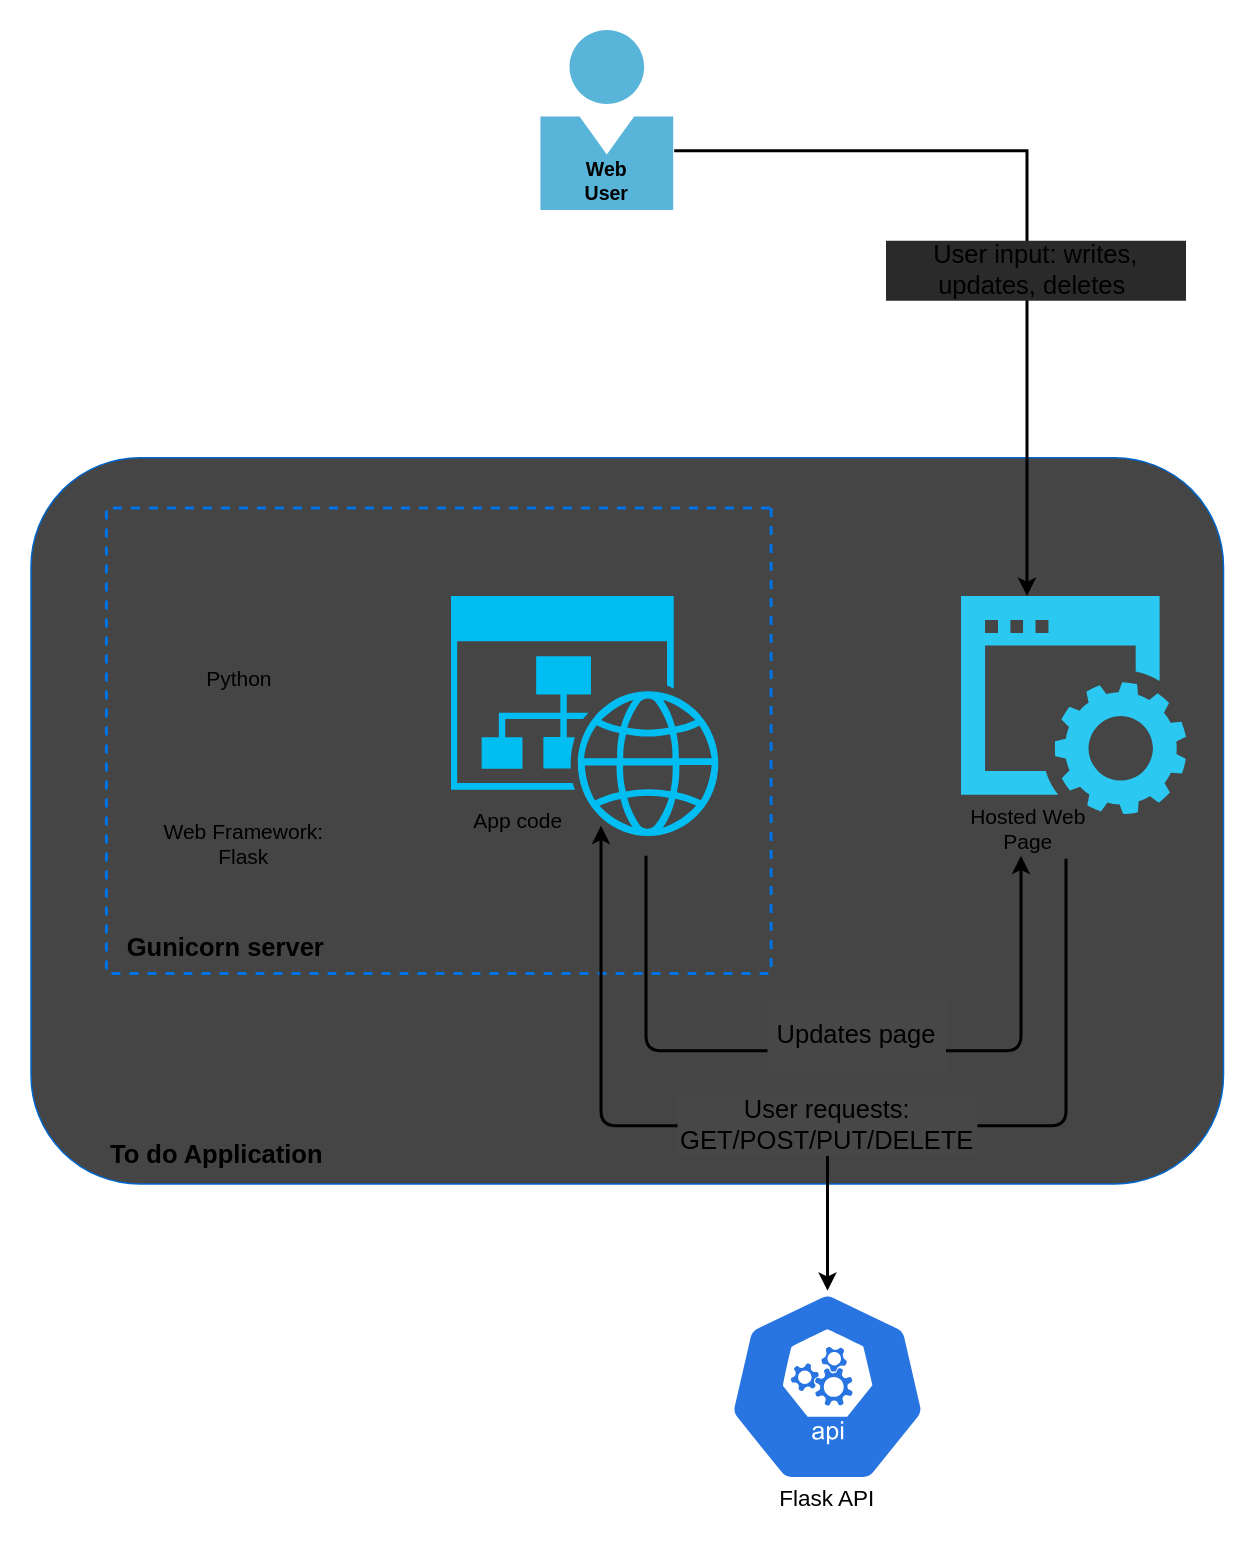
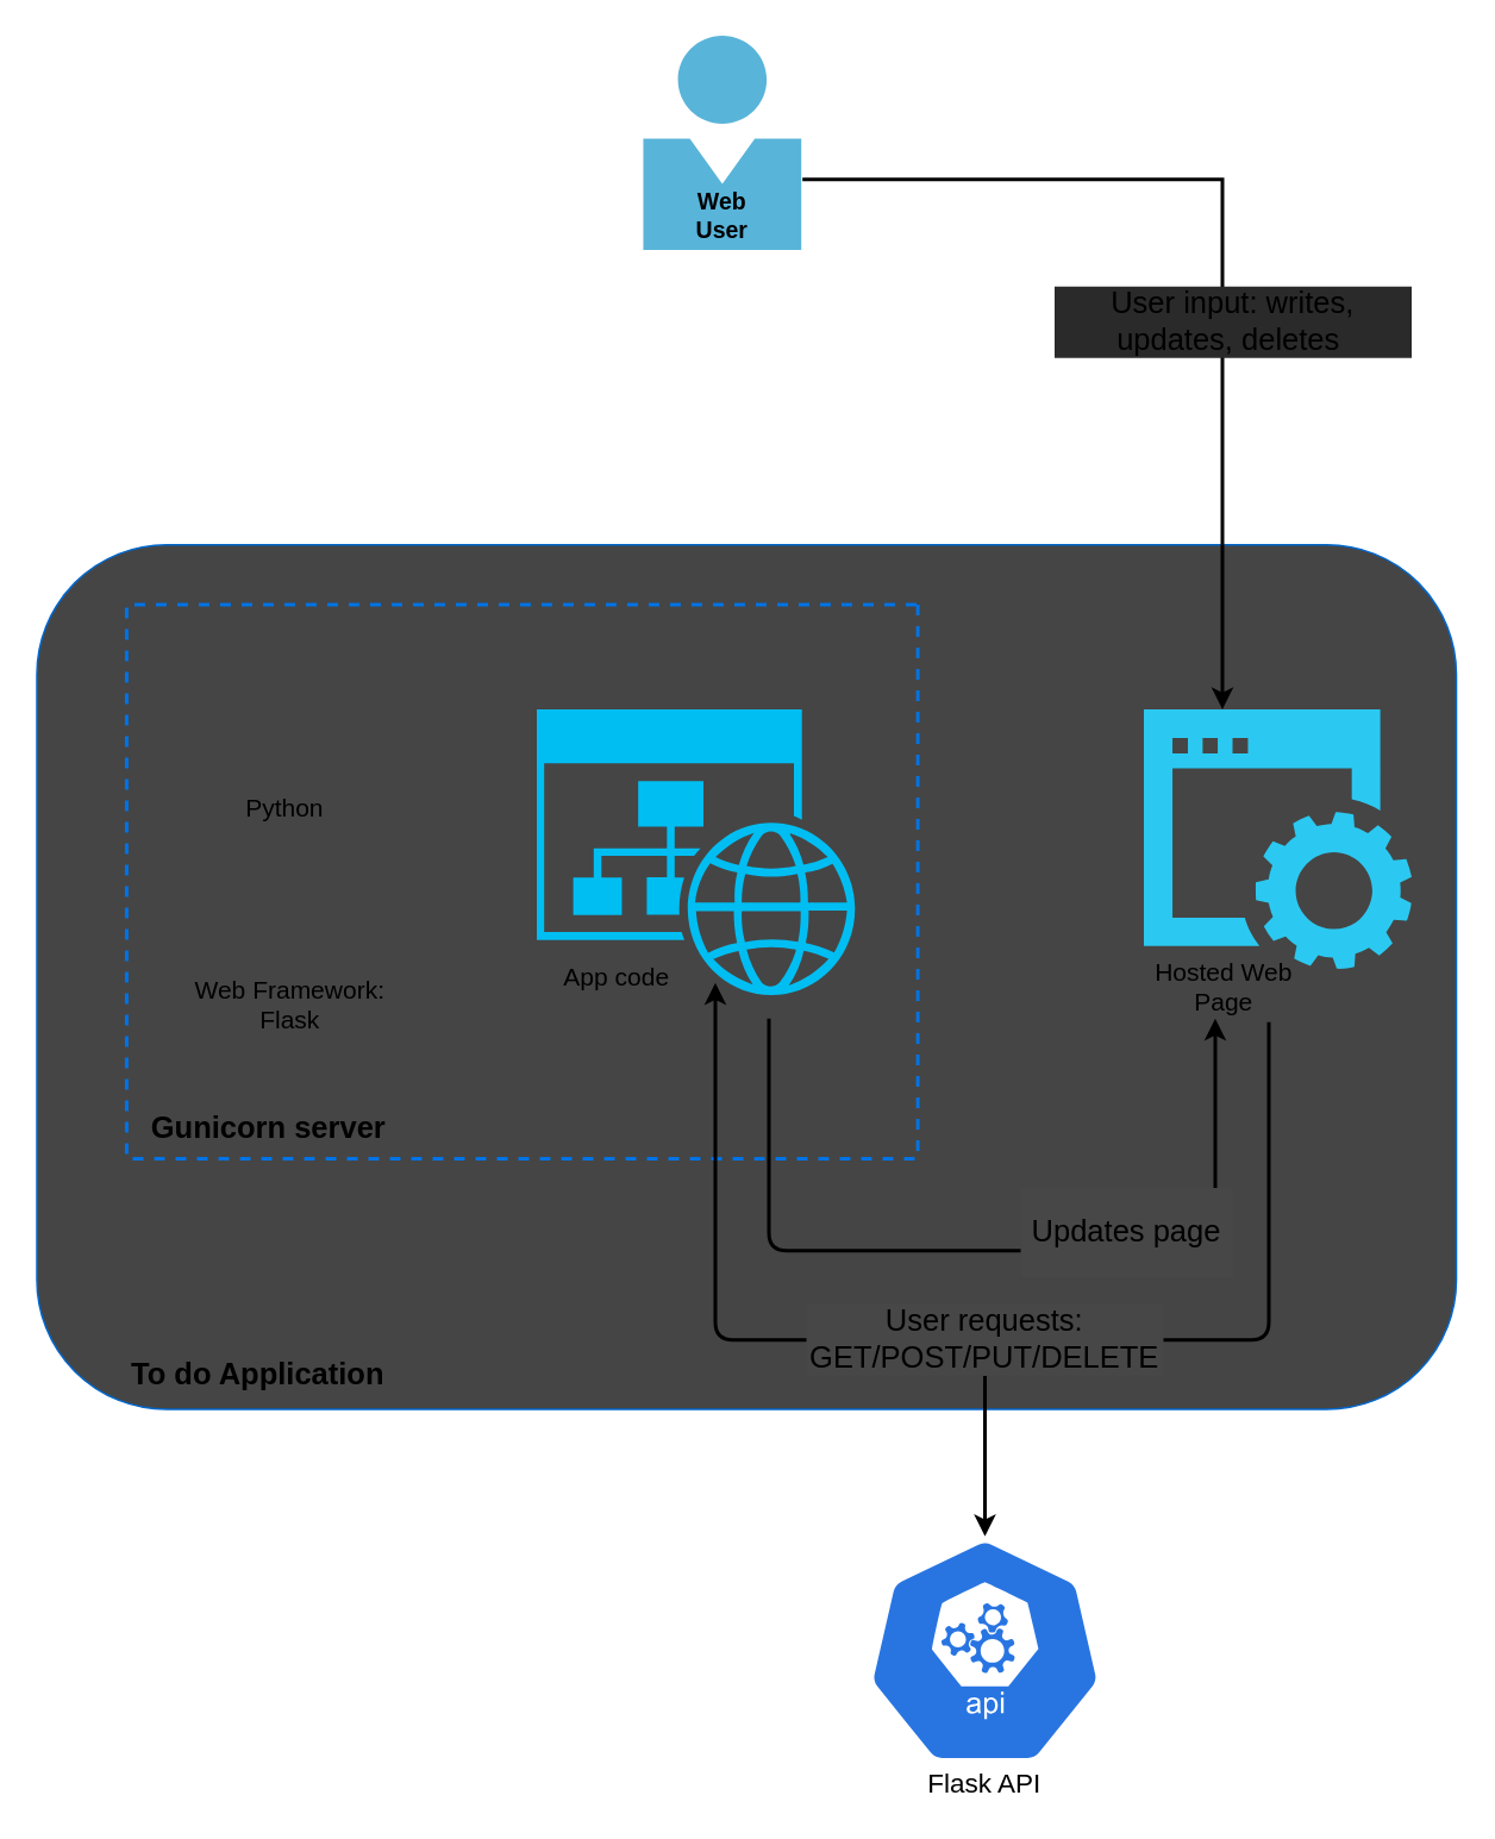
  <mxCell id="0" />
  <mxCell id="1" parent="0" />
  <mxCell id="2" value="" style="rounded=1;whiteSpace=wrap;html=1;labelBackgroundColor=#333333;strokeWidth=1;strokeColor=#0066CC;fillColor=#454545;" parent="1" vertex="1"><mxGeometry x="20" y="304.66" width="795" height="484.22" as="geometry" /></mxCell>
  <mxCell id="3" value="" style="shape=image;html=1;verticalAlign=top;verticalLabelPosition=bottom;labelBackgroundColor=#ffffff;imageAspect=0;aspect=fixed;image=https://cdn0.iconfinder.com/data/icons/education-flat-7/128/23_Flask-128.png;strokeWidth=1;fillColor=#1A1A1A;" parent="1" vertex="1"><mxGeometry x="128.9" y="478.27" width="64" height="64" as="geometry" /></mxCell>
  <mxCell id="4" value="" style="verticalLabelPosition=bottom;html=1;verticalAlign=top;align=center;strokeColor=none;fillColor=#00BEF2;shape=mxgraph.azure.website_generic;pointerEvents=1;" parent="1" vertex="1"><mxGeometry x="300" y="396.77" width="181" height="160" as="geometry" /></mxCell>
  <mxCell id="5" style="edgeStyle=orthogonalEdgeStyle;rounded=0;orthogonalLoop=1;jettySize=auto;html=1;strokeWidth=2;" parent="1" source="6" target="8" edge="1"><mxGeometry relative="1" as="geometry"><mxPoint x="690" y="150" as="targetPoint" /><Array as="points"><mxPoint x="684" y="100" /></Array></mxGeometry></mxCell>
  <mxCell id="6" value="" style="aspect=fixed;html=1;points=[];align=center;image;fontSize=12;image=img/lib/mscae/Person.svg;" parent="1" vertex="1"><mxGeometry x="360" y="20" width="88.8" height="120" as="geometry" /></mxCell>
  <mxCell id="7" value="Web User" style="text;html=1;strokeColor=none;fillColor=none;align=center;verticalAlign=middle;whiteSpace=wrap;rounded=0;fontSize=13;fontStyle=1" parent="1" vertex="1"><mxGeometry x="384.4" y="110" width="40" height="20" as="geometry" /></mxCell>
  <mxCell id="8" value="" style="html=1;aspect=fixed;strokeColor=none;shadow=0;align=center;verticalAlign=top;shape=mxgraph.gcp2.website;labelBackgroundColor=#333333;fillColor=#2BC9F1;" parent="1" vertex="1"><mxGeometry x="640" y="396.77" width="150" height="145.5" as="geometry" /></mxCell>
  <mxCell id="9" value="" style="rounded=0;whiteSpace=wrap;html=1;labelBackgroundColor=none;strokeWidth=2;fontSize=14;rotation=90;fillColor=none;dashed=1;strokeColor=#0073E6;" parent="1" vertex="1"><mxGeometry x="136.71" y="271.73" width="310.26" height="443.13" as="geometry" /></mxCell>
  <mxCell id="10" value="Hosted Web Page" style="text;html=1;strokeColor=none;fillColor=none;align=center;verticalAlign=middle;whiteSpace=wrap;rounded=0;dashed=1;labelBackgroundColor=none;fontSize=14;" parent="1" vertex="1"><mxGeometry x="640" y="542.27" width="90" height="20" as="geometry" /></mxCell>
  <mxCell id="11" value="App code" style="text;html=1;strokeColor=none;fillColor=none;align=center;verticalAlign=middle;whiteSpace=wrap;rounded=0;dashed=1;labelBackgroundColor=none;fontSize=14;" parent="1" vertex="1"><mxGeometry x="300" y="536.77" width="90" height="20" as="geometry" /></mxCell>
  <mxCell id="12" value="Python&amp;nbsp;" style="text;html=1;strokeColor=none;fillColor=none;align=center;verticalAlign=middle;whiteSpace=wrap;rounded=0;dashed=1;labelBackgroundColor=none;fontSize=14;" parent="1" vertex="1"><mxGeometry x="115.9" y="441.77" width="90" height="20" as="geometry" /></mxCell>
  <mxCell id="13" value="Web Framework: Flask" style="text;html=1;strokeColor=none;fillColor=none;align=center;verticalAlign=middle;whiteSpace=wrap;rounded=0;dashed=1;labelBackgroundColor=none;fontSize=14;" parent="1" vertex="1"><mxGeometry x="100" y="551.77" width="124.1" height="20" as="geometry" /></mxCell>
  <mxCell id="14" value="" style="shape=image;html=1;verticalAlign=top;verticalLabelPosition=bottom;labelBackgroundColor=#ffffff;imageAspect=0;aspect=fixed;image=https://cdn4.iconfinder.com/data/icons/logos-and-brands/512/267_Python_logo-128.png;dashed=1;strokeColor=#0066CC;strokeWidth=1;fillColor=none;fontSize=14;" parent="1" vertex="1"><mxGeometry x="122.05" y="361.77" width="80" height="80" as="geometry" /></mxCell>
  <mxCell id="15" value="Gunicorn server" style="text;html=1;strokeColor=none;fillColor=none;align=center;verticalAlign=middle;whiteSpace=wrap;rounded=0;dashed=1;labelBackgroundColor=none;fontSize=17;fontStyle=1" parent="1" vertex="1"><mxGeometry x="70" y="621.77" width="160" height="20" as="geometry" /></mxCell>
  <mxCell id="16" value="User input: writes, updates, deletes&amp;nbsp;" style="text;html=1;strokeColor=none;align=center;verticalAlign=middle;whiteSpace=wrap;rounded=0;dashed=1;labelBackgroundColor=none;fontSize=17;fillColor=#2A2A2A;" parent="1" vertex="1"><mxGeometry x="590" y="160" width="200" height="40" as="geometry" /></mxCell>
  <mxCell id="17" value="" style="endArrow=classic;html=1;strokeWidth=2;fontSize=17;" parent="1" edge="1"><mxGeometry width="50" height="50" relative="1" as="geometry"><mxPoint x="710" y="572" as="sourcePoint" /><mxPoint x="400" y="550" as="targetPoint" /><Array as="points"><mxPoint x="710" y="629" /><mxPoint x="710" y="750" /><mxPoint x="400" y="750" /></Array></mxGeometry></mxCell>
  <mxCell id="18" style="edgeStyle=orthogonalEdgeStyle;rounded=0;orthogonalLoop=1;jettySize=auto;html=1;strokeWidth=2;fontSize=17;" parent="1" source="19" target="20" edge="1"><mxGeometry relative="1" as="geometry"><Array as="points"><mxPoint x="551" y="730" /><mxPoint x="551" y="730" /></Array></mxGeometry></mxCell>
  <mxCell id="19" value="User requests: GET/POST/PUT/DELETE" style="text;html=1;strokeColor=none;align=center;verticalAlign=middle;whiteSpace=wrap;rounded=0;dashed=1;labelBackgroundColor=none;fontSize=17;fillColor=#474747;" parent="1" vertex="1"><mxGeometry x="451" y="730" width="200" height="40" as="geometry" /></mxCell>
  <mxCell id="20" value="" style="html=1;dashed=0;whitespace=wrap;fillColor=#2875E2;strokeColor=#ffffff;points=[[0.005,0.63,0],[0.1,0.2,0],[0.9,0.2,0],[0.5,0,0],[0.995,0.63,0],[0.72,0.99,0],[0.5,1,0],[0.28,0.99,0]];shape=mxgraph.kubernetes.icon;prIcon=api" parent="1" vertex="1"><mxGeometry x="481" y="860" width="140" height="128" as="geometry" /></mxCell>
  <mxCell id="21" value="Flask API" style="text;html=1;strokeColor=none;fillColor=none;align=center;verticalAlign=middle;whiteSpace=wrap;rounded=0;fontSize=15;" parent="1" vertex="1"><mxGeometry x="511" y="988" width="80" height="20" as="geometry" /></mxCell>
  <mxCell id="22" value="" style="endArrow=classic;html=1;strokeWidth=2;fontSize=17;" parent="1" edge="1"><mxGeometry width="50" height="50" relative="1" as="geometry"><mxPoint x="430" y="570" as="sourcePoint" /><mxPoint x="680" y="570" as="targetPoint" /><Array as="points"><mxPoint x="430" y="700" /><mxPoint x="680" y="700" /></Array></mxGeometry></mxCell>
- <mxCell id="23" value="Updates page" style="text;html=1;strokeColor=none;align=center;verticalAlign=middle;whiteSpace=wrap;rounded=0;dashed=1;labelBackgroundColor=none;fontSize=17;fillColor=#474747;" parent="1" vertex="1"><mxGeometry x="511" y="664.86" width="119" height="50" as="geometry" /></mxCell>
+ <mxCell id="23" value="Updates page" style="text;html=1;strokeColor=none;align=center;verticalAlign=middle;whiteSpace=wrap;rounded=0;dashed=1;labelBackgroundColor=none;fontSize=17;fillColor=#474747;" parent="1" vertex="1"><mxGeometry x="571" y="664.86" width="119" height="50" as="geometry" /></mxCell>
  <mxCell id="24" value="To do Application" style="text;html=1;strokeColor=none;fillColor=none;align=center;verticalAlign=middle;whiteSpace=wrap;rounded=0;dashed=1;labelBackgroundColor=none;fontSize=17;fontStyle=1" parent="1" vertex="1"><mxGeometry x="64.1" y="760" width="160" height="20" as="geometry" /></mxCell>
